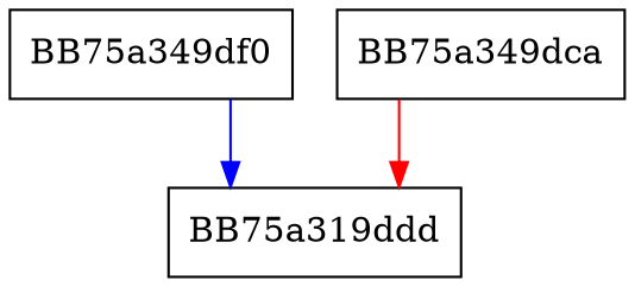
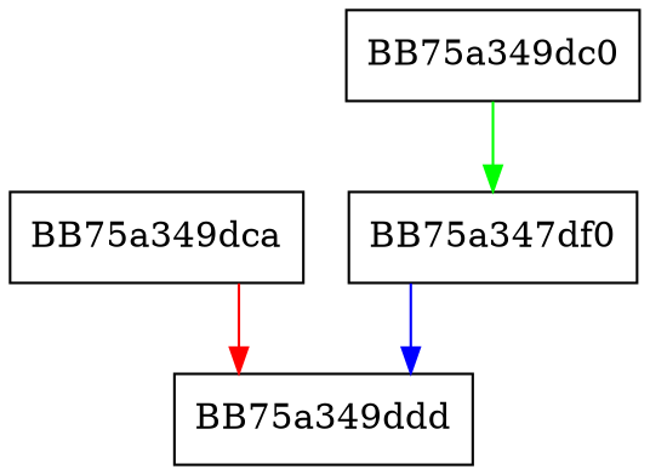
  digraph {
    splines=ortho
    node [shape=box]
-   BB75a349df0
-   BB75a349ddd [label=BB75a319ddd]
+   BB75a349df0 [label=BB75a347df0]
+   BB75a349ddd
+   BB75a349dc0
    BB75a349dca
    BB75a349df0 -> BB75a349ddd [color=blue]
+   BB75a349dc0 -> BB75a349df0 [color=green]
    BB75a349dca -> BB75a349ddd [color=red]
  }
